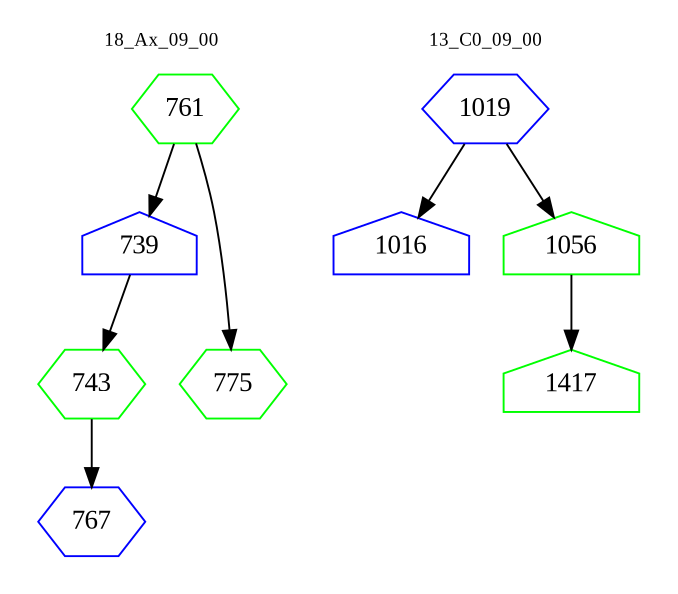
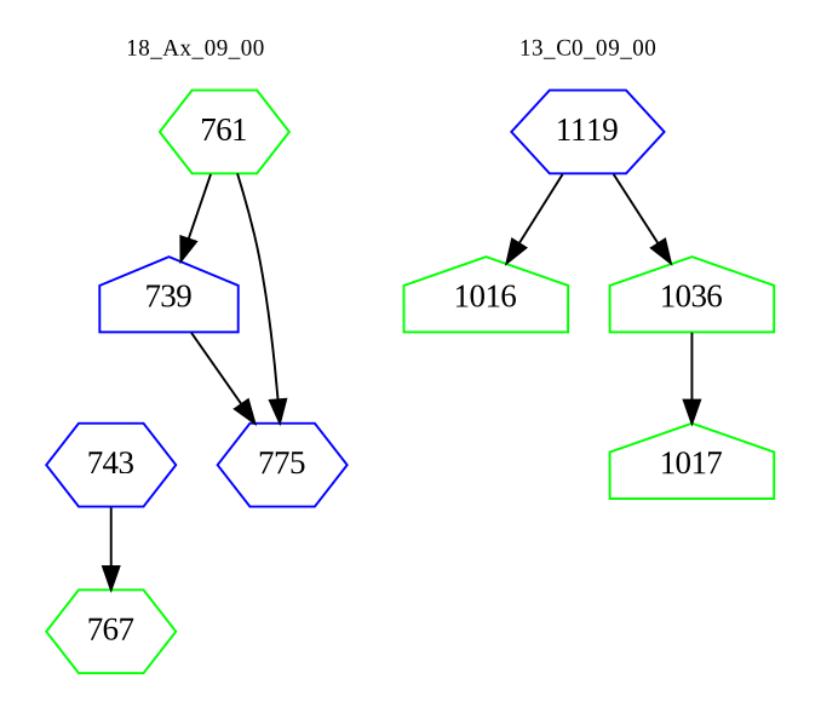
  digraph {
    fontname="Liberation Serif"
    node [color=green fontname="Liberation Serif" shape=hexagon]
    edge [color=black fontname="Liberation Serif"]
    n1 [label=761]
    n2 [color=blue label=739 shape=house]
-   n3 [color=blue label=767]
-   n4 [label=775]
-   n5 [label=743]
-   n6 [color=blue label=1019]
-   n7 [color=blue label=1016 shape=house]
-   n8 [label=1056 shape=house]
-   n9 [label=1417 shape=house]
+   n3 [label=767]
+   n4 [color=blue label=775]
+   n5 [color=blue label=743]
+   n6 [color=blue label=1119]
+   n7 [label=1016 shape=house]
+   n8 [label=1036 shape=house]
+   n9 [label=1017 shape=house]
    subgraph cluster_1 {
      color=white
      fontsize=10
      label="18_Ax_09_00"
      n1
      n2
      n3
      n4
      n5
    }
    subgraph cluster_2 {
      color=white
      fontsize=10
      label="13_C0_09_00"
      n6
      n7
      n8
      n9
    }
    n1 -> n2
    n1 -> n4
-   n2 -> n5
+   n2 -> n4
    n5 -> n3
    n6 -> n7
    n6 -> n8
    n8 -> n9
  }
